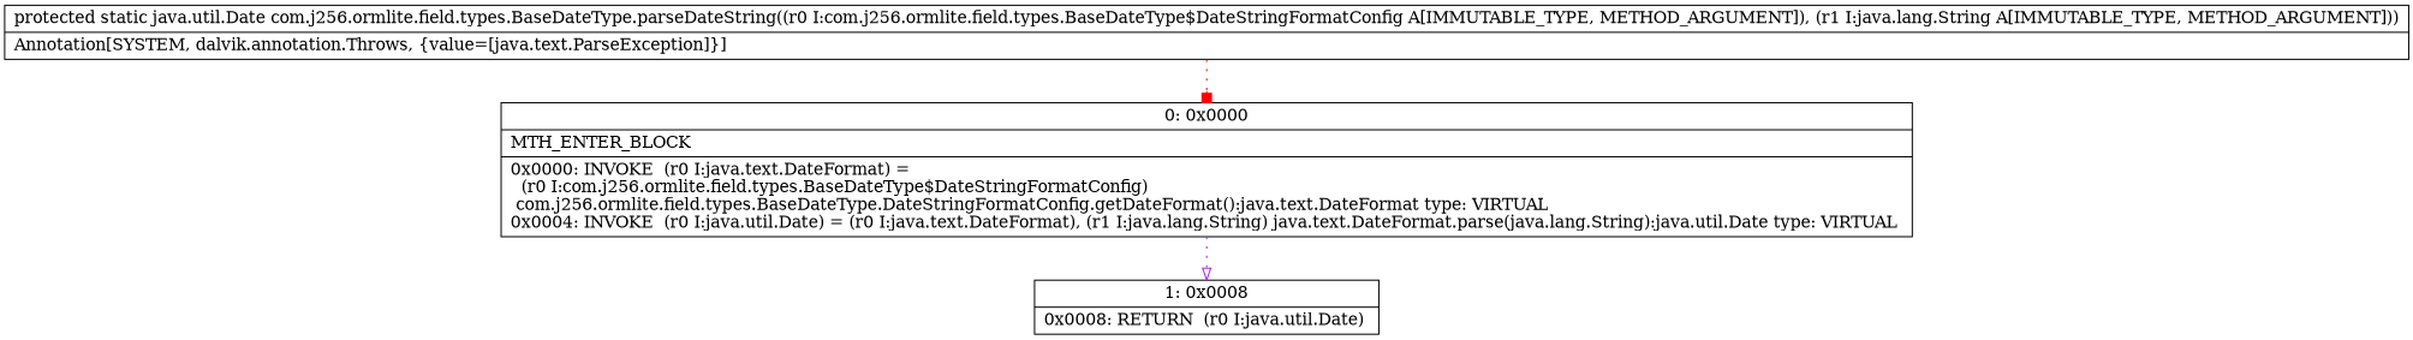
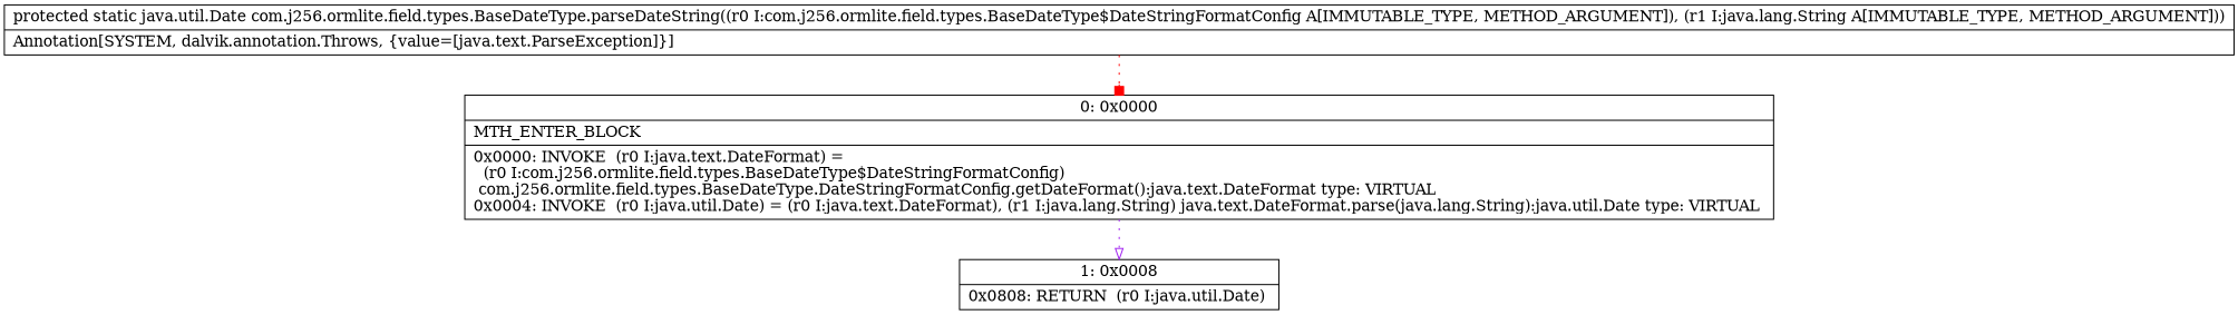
  digraph {
    node [shape=record]
    edge [style=dotted]
    n1 [label="{0\:\ 0x0000|MTH_ENTER_BLOCK\l|0x0000: INVOKE  (r0 I:java.text.DateFormat) = \l  (r0 I:com.j256.ormlite.field.types.BaseDateType$DateStringFormatConfig)\l com.j256.ormlite.field.types.BaseDateType.DateStringFormatConfig.getDateFormat():java.text.DateFormat type: VIRTUAL \l0x0004: INVOKE  (r0 I:java.util.Date) = (r0 I:java.text.DateFormat), (r1 I:java.lang.String) java.text.DateFormat.parse(java.lang.String):java.util.Date type: VIRTUAL \l}"]
-   n2 [label="{1\:\ 0x0008|0x0008: RETURN  (r0 I:java.util.Date) \l}"]
+   n2 [label="{1\:\ 0x0008|0x0808: RETURN  (r0 I:java.util.Date) \l}"]
    n3 [label="{protected static java.util.Date com.j256.ormlite.field.types.BaseDateType.parseDateString((r0 I:com.j256.ormlite.field.types.BaseDateType$DateStringFormatConfig A[IMMUTABLE_TYPE, METHOD_ARGUMENT]), (r1 I:java.lang.String A[IMMUTABLE_TYPE, METHOD_ARGUMENT]))  | Annotation[SYSTEM, dalvik.annotation.Throws, \{value=[java.text.ParseException]\}]\l}"]
    n1 -> n2 [color=purple arrowhead=onormal]
    n3 -> n1 [color=red arrowhead=box]
  }
